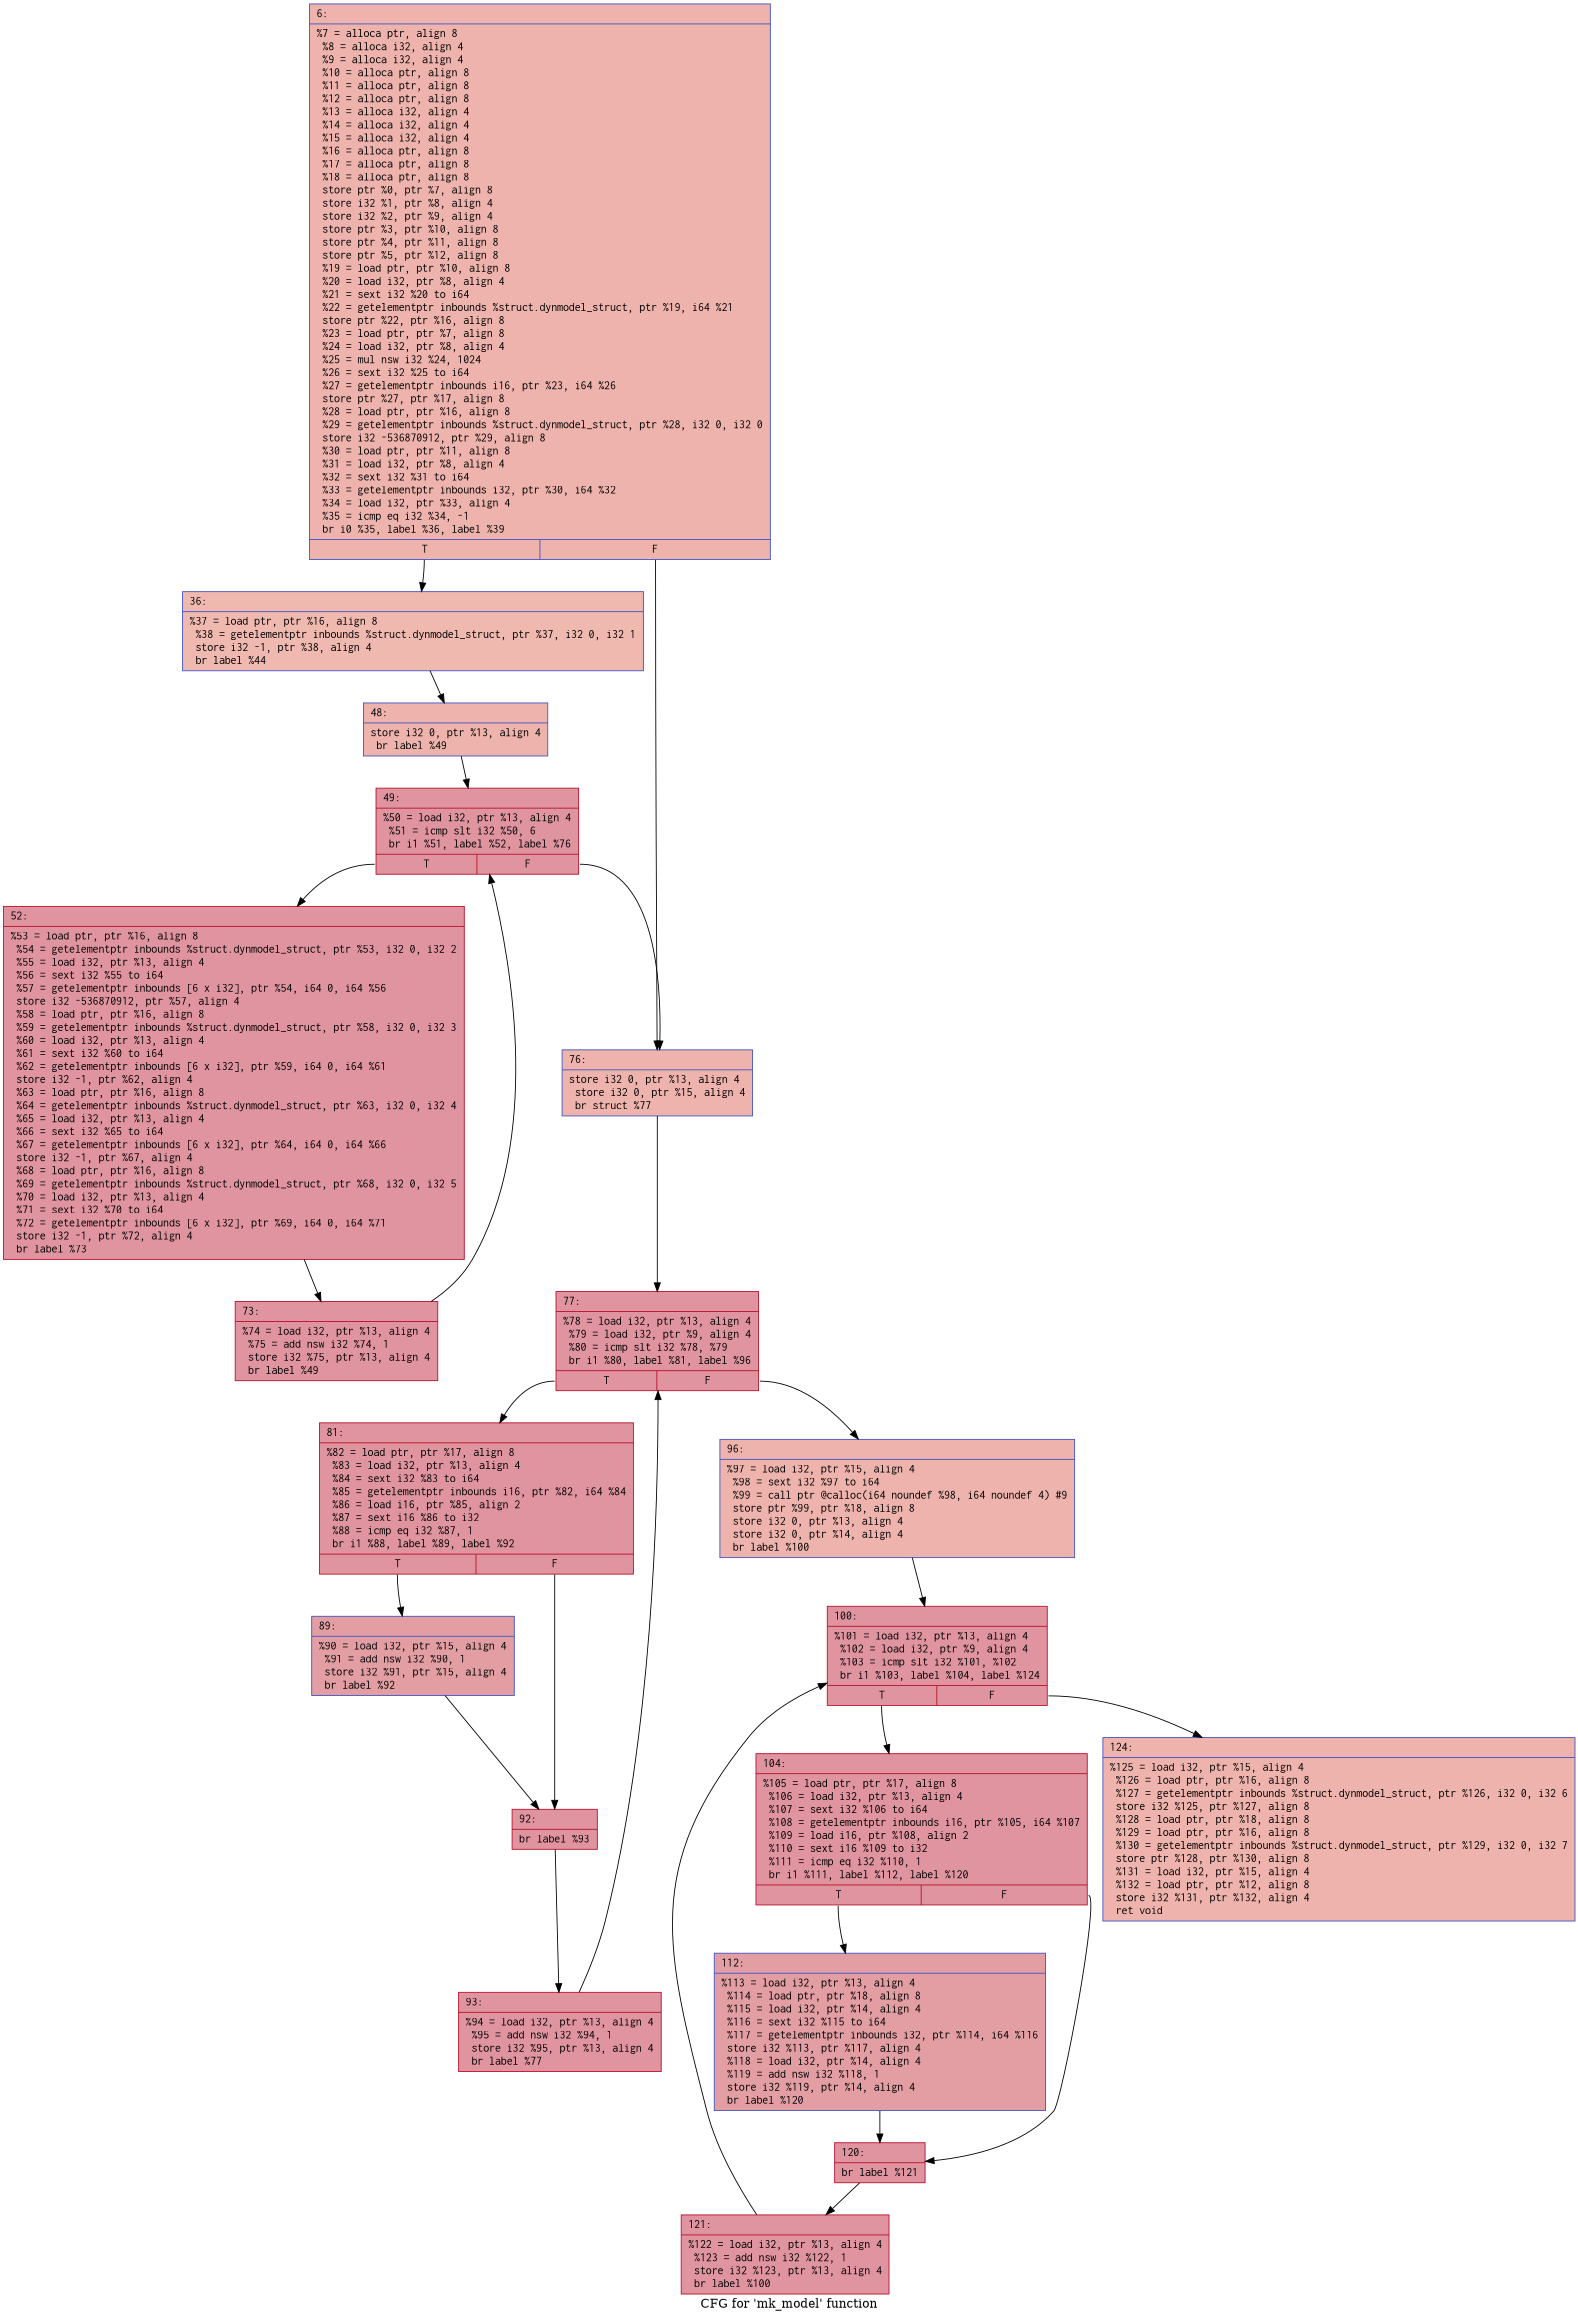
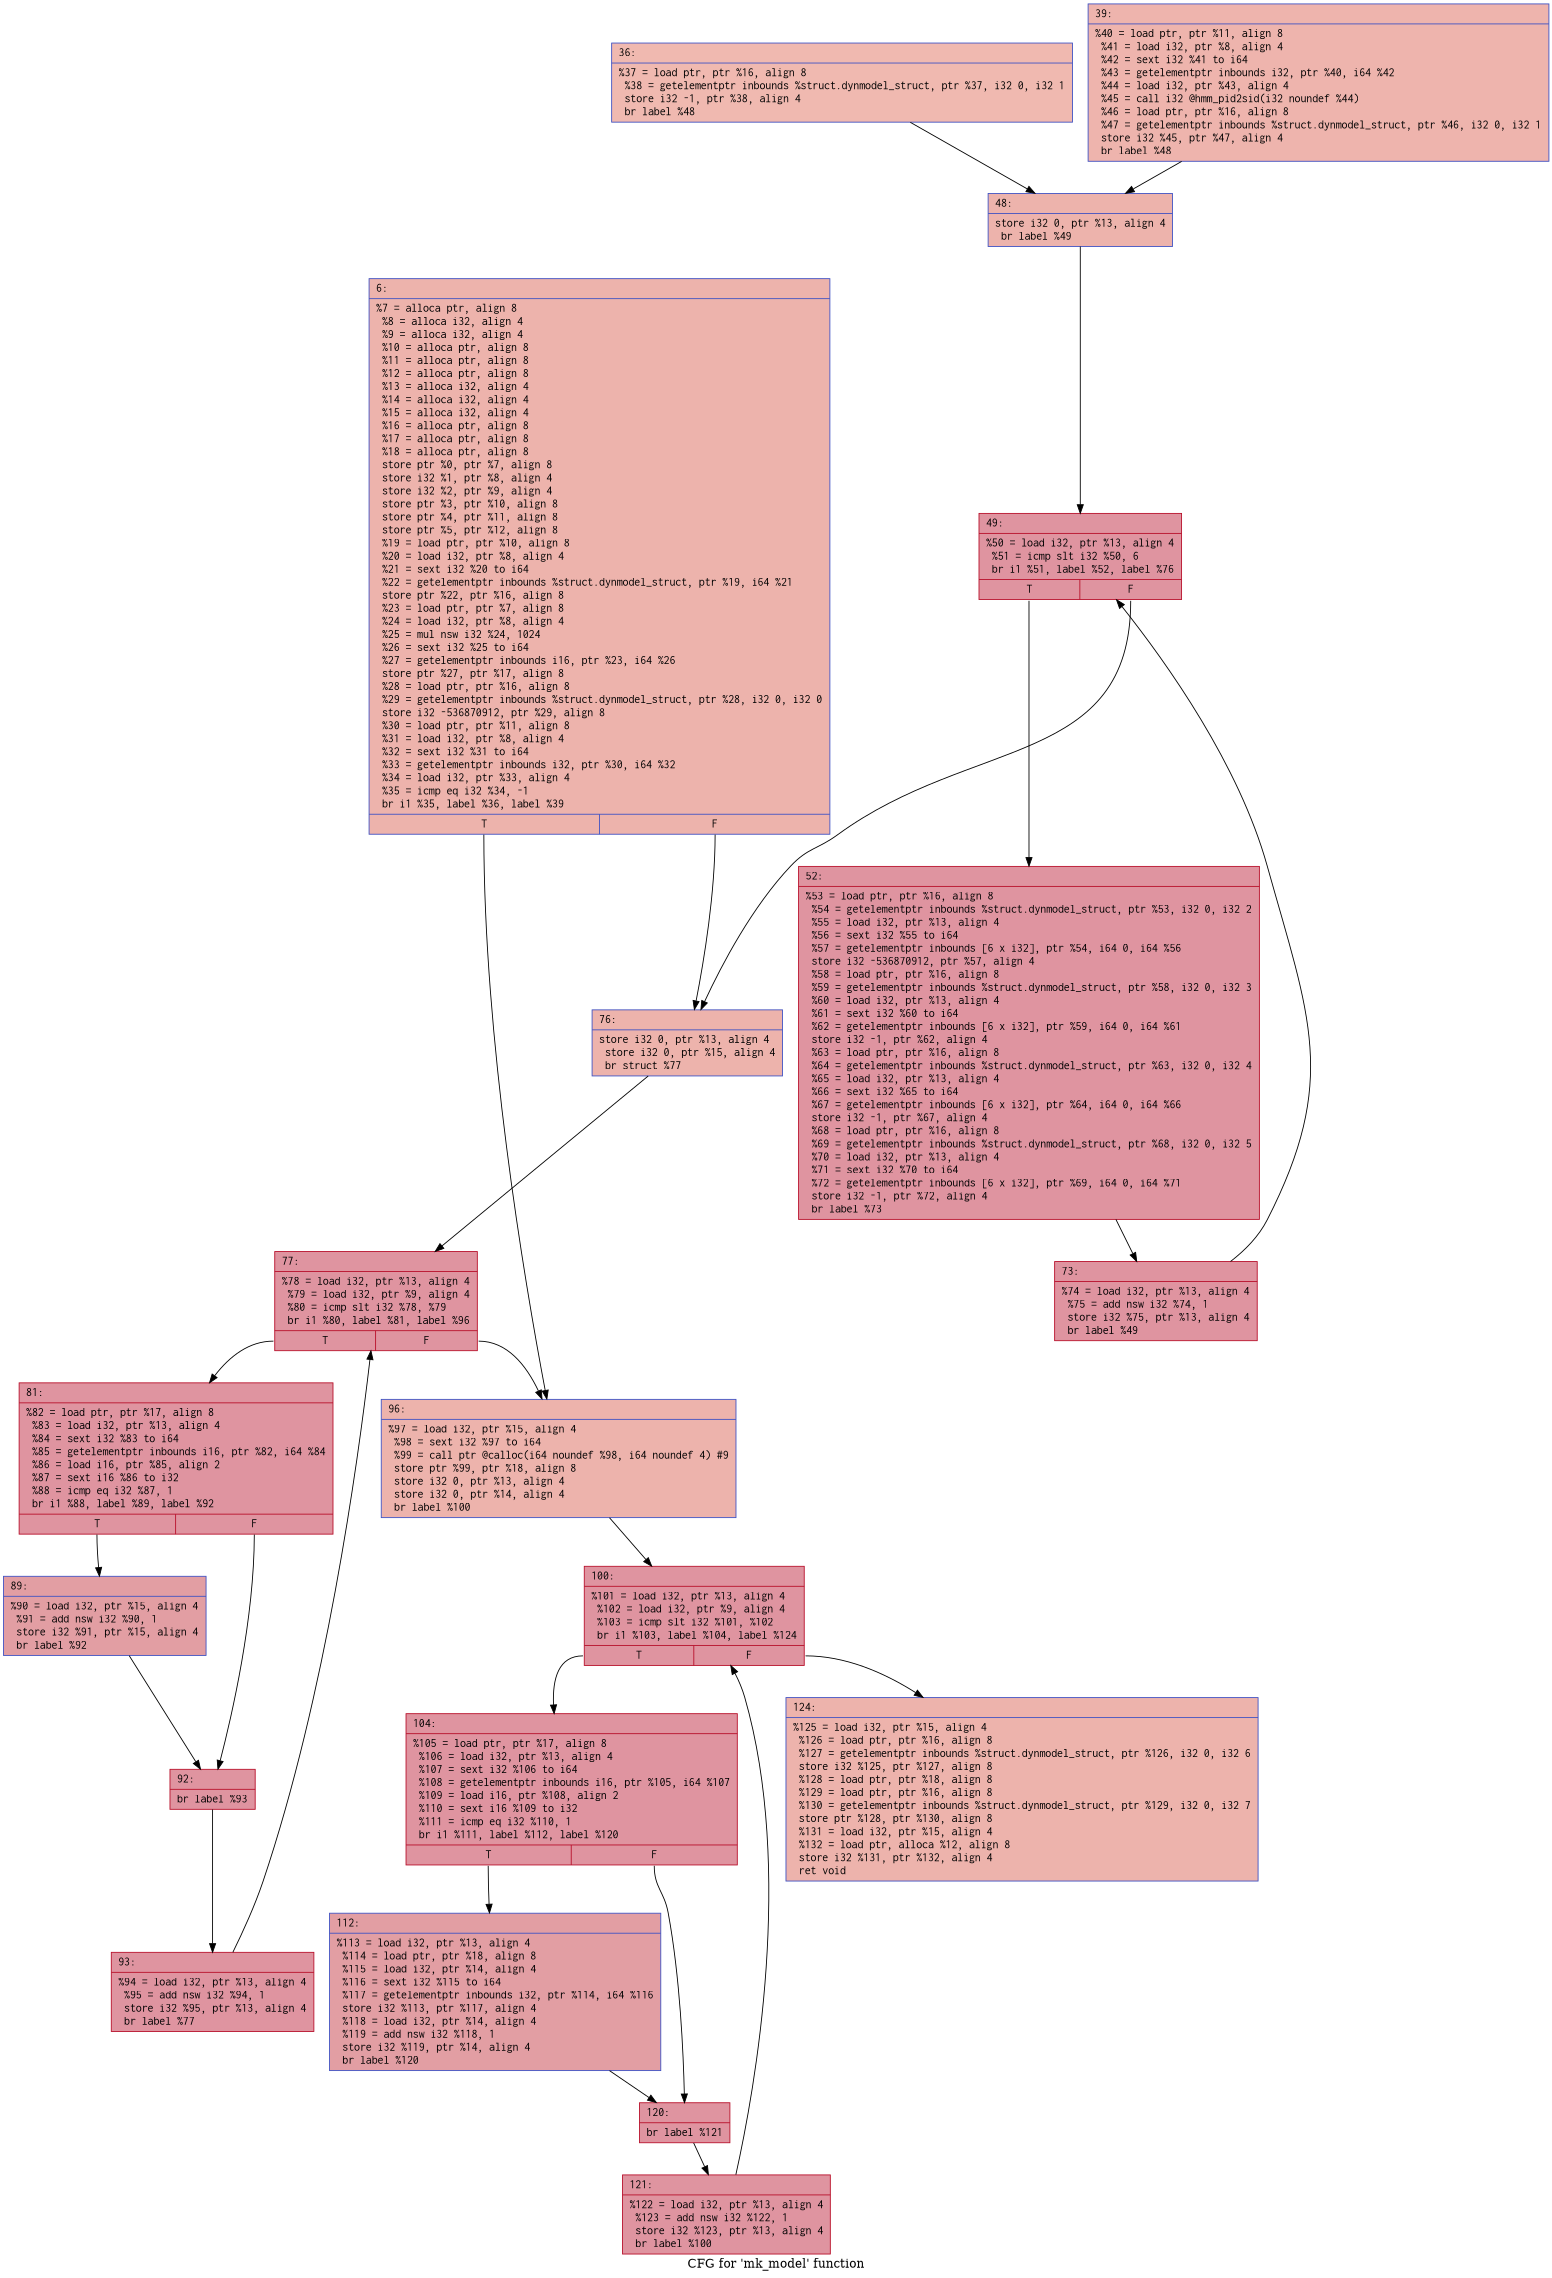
  digraph {
    label="CFG for 'mk_model' function"
    node [color="#b70d28ff" fillcolor="#b70d2870" fontname=Courier shape=record style=filled]
-   n1 [color="#3d50c3ff" fillcolor="#d6524470" label="{6:\l|  %7 = alloca ptr, align 8\l  %8 = alloca i32, align 4\l  %9 = alloca i32, align 4\l  %10 = alloca ptr, align 8\l  %11 = alloca ptr, align 8\l  %12 = alloca ptr, align 8\l  %13 = alloca i32, align 4\l  %14 = alloca i32, align 4\l  %15 = alloca i32, align 4\l  %16 = alloca ptr, align 8\l  %17 = alloca ptr, align 8\l  %18 = alloca ptr, align 8\l  store ptr %0, ptr %7, align 8\l  store i32 %1, ptr %8, align 4\l  store i32 %2, ptr %9, align 4\l  store ptr %3, ptr %10, align 8\l  store ptr %4, ptr %11, align 8\l  store ptr %5, ptr %12, align 8\l  %19 = load ptr, ptr %10, align 8\l  %20 = load i32, ptr %8, align 4\l  %21 = sext i32 %20 to i64\l  %22 = getelementptr inbounds %struct.dynmodel_struct, ptr %19, i64 %21\l  store ptr %22, ptr %16, align 8\l  %23 = load ptr, ptr %7, align 8\l  %24 = load i32, ptr %8, align 4\l  %25 = mul nsw i32 %24, 1024\l  %26 = sext i32 %25 to i64\l  %27 = getelementptr inbounds i16, ptr %23, i64 %26\l  store ptr %27, ptr %17, align 8\l  %28 = load ptr, ptr %16, align 8\l  %29 = getelementptr inbounds %struct.dynmodel_struct, ptr %28, i32 0, i32 0\l  store i32 -536870912, ptr %29, align 8\l  %30 = load ptr, ptr %11, align 8\l  %31 = load i32, ptr %8, align 4\l  %32 = sext i32 %31 to i64\l  %33 = getelementptr inbounds i32, ptr %30, i64 %32\l  %34 = load i32, ptr %33, align 4\l  %35 = icmp eq i32 %34, -1\l  br i0 %35, label %36, label %39\l|{<s0>T|<s1>F}}"]
-   n2 [color="#3d50c3ff" fillcolor="#de614d70" label="{36:\l|  %37 = load ptr, ptr %16, align 8\l  %38 = getelementptr inbounds %struct.dynmodel_struct, ptr %37, i32 0, i32 1\l  store i32 -1, ptr %38, align 4\l  br label %44\l}"]
+   n1 [color="#3d50c3ff" fillcolor="#d6524470" label="{6:\l|  %7 = alloca ptr, align 8\l  %8 = alloca i32, align 4\l  %9 = alloca i32, align 4\l  %10 = alloca ptr, align 8\l  %11 = alloca ptr, align 8\l  %12 = alloca ptr, align 8\l  %13 = alloca i32, align 4\l  %14 = alloca i32, align 4\l  %15 = alloca i32, align 4\l  %16 = alloca ptr, align 8\l  %17 = alloca ptr, align 8\l  %18 = alloca ptr, align 8\l  store ptr %0, ptr %7, align 8\l  store i32 %1, ptr %8, align 4\l  store i32 %2, ptr %9, align 4\l  store ptr %3, ptr %10, align 8\l  store ptr %4, ptr %11, align 8\l  store ptr %5, ptr %12, align 8\l  %19 = load ptr, ptr %10, align 8\l  %20 = load i32, ptr %8, align 4\l  %21 = sext i32 %20 to i64\l  %22 = getelementptr inbounds %struct.dynmodel_struct, ptr %19, i64 %21\l  store ptr %22, ptr %16, align 8\l  %23 = load ptr, ptr %7, align 8\l  %24 = load i32, ptr %8, align 4\l  %25 = mul nsw i32 %24, 1024\l  %26 = sext i32 %25 to i64\l  %27 = getelementptr inbounds i16, ptr %23, i64 %26\l  store ptr %27, ptr %17, align 8\l  %28 = load ptr, ptr %16, align 8\l  %29 = getelementptr inbounds %struct.dynmodel_struct, ptr %28, i32 0, i32 0\l  store i32 -536870912, ptr %29, align 8\l  %30 = load ptr, ptr %11, align 8\l  %31 = load i32, ptr %8, align 4\l  %32 = sext i32 %31 to i64\l  %33 = getelementptr inbounds i32, ptr %30, i64 %32\l  %34 = load i32, ptr %33, align 4\l  %35 = icmp eq i32 %34, -1\l  br i1 %35, label %36, label %39\l|{<s0>T|<s1>F}}"]
+   n2 [color="#3d50c3ff" fillcolor="#de614d70" label="{36:\l|  %37 = load ptr, ptr %16, align 8\l  %38 = getelementptr inbounds %struct.dynmodel_struct, ptr %37, i32 0, i32 1\l  store i32 -1, ptr %38, align 4\l  br label %48\l}"]
    n3 [color="#3d50c3ff" fillcolor="#d6524470" label="{76:\l|  store i32 0, ptr %13, align 4\l  store i32 0, ptr %15, align 4\l  br struct %77\l}"]
    n4 [color="#3d50c3ff" fillcolor="#d6524470" label="{48:\l|  store i32 0, ptr %13, align 4\l  br label %49\l}"]
+   n5 [color="#3d50c3ff" fillcolor="#d8564670" label="{39:\l|  %40 = load ptr, ptr %11, align 8\l  %41 = load i32, ptr %8, align 4\l  %42 = sext i32 %41 to i64\l  %43 = getelementptr inbounds i32, ptr %40, i64 %42\l  %44 = load i32, ptr %43, align 4\l  %45 = call i32 @hmm_pid2sid(i32 noundef %44)\l  %46 = load ptr, ptr %16, align 8\l  %47 = getelementptr inbounds %struct.dynmodel_struct, ptr %46, i32 0, i32 1\l  store i32 %45, ptr %47, align 4\l  br label %48\l}"]
    n6 [label="{49:\l|  %50 = load i32, ptr %13, align 4\l  %51 = icmp slt i32 %50, 6\l  br i1 %51, label %52, label %76\l|{<s0>T|<s1>F}}"]
    n7 [label="{52:\l|  %53 = load ptr, ptr %16, align 8\l  %54 = getelementptr inbounds %struct.dynmodel_struct, ptr %53, i32 0, i32 2\l  %55 = load i32, ptr %13, align 4\l  %56 = sext i32 %55 to i64\l  %57 = getelementptr inbounds [6 x i32], ptr %54, i64 0, i64 %56\l  store i32 -536870912, ptr %57, align 4\l  %58 = load ptr, ptr %16, align 8\l  %59 = getelementptr inbounds %struct.dynmodel_struct, ptr %58, i32 0, i32 3\l  %60 = load i32, ptr %13, align 4\l  %61 = sext i32 %60 to i64\l  %62 = getelementptr inbounds [6 x i32], ptr %59, i64 0, i64 %61\l  store i32 -1, ptr %62, align 4\l  %63 = load ptr, ptr %16, align 8\l  %64 = getelementptr inbounds %struct.dynmodel_struct, ptr %63, i32 0, i32 4\l  %65 = load i32, ptr %13, align 4\l  %66 = sext i32 %65 to i64\l  %67 = getelementptr inbounds [6 x i32], ptr %64, i64 0, i64 %66\l  store i32 -1, ptr %67, align 4\l  %68 = load ptr, ptr %16, align 8\l  %69 = getelementptr inbounds %struct.dynmodel_struct, ptr %68, i32 0, i32 5\l  %70 = load i32, ptr %13, align 4\l  %71 = sext i32 %70 to i64\l  %72 = getelementptr inbounds [6 x i32], ptr %69, i64 0, i64 %71\l  store i32 -1, ptr %72, align 4\l  br label %73\l}"]
    n8 [label="{73:\l|  %74 = load i32, ptr %13, align 4\l  %75 = add nsw i32 %74, 1\l  store i32 %75, ptr %13, align 4\l  br label %49\l}"]
    n9 [label="{77:\l|  %78 = load i32, ptr %13, align 4\l  %79 = load i32, ptr %9, align 4\l  %80 = icmp slt i32 %78, %79\l  br i1 %80, label %81, label %96\l|{<s0>T|<s1>F}}"]
    n10 [label="{81:\l|  %82 = load ptr, ptr %17, align 8\l  %83 = load i32, ptr %13, align 4\l  %84 = sext i32 %83 to i64\l  %85 = getelementptr inbounds i16, ptr %82, i64 %84\l  %86 = load i16, ptr %85, align 2\l  %87 = sext i16 %86 to i32\l  %88 = icmp eq i32 %87, 1\l  br i1 %88, label %89, label %92\l|{<s0>T|<s1>F}}"]
    n11 [color="#3d50c3ff" fillcolor="#d6524470" label="{96:\l|  %97 = load i32, ptr %15, align 4\l  %98 = sext i32 %97 to i64\l  %99 = call ptr @calloc(i64 noundef %98, i64 noundef 4) #9\l  store ptr %99, ptr %18, align 8\l  store i32 0, ptr %13, align 4\l  store i32 0, ptr %14, align 4\l  br label %100\l}"]
    n12 [color="#3d50c3ff" fillcolor="#be242e70" label="{89:\l|  %90 = load i32, ptr %15, align 4\l  %91 = add nsw i32 %90, 1\l  store i32 %91, ptr %15, align 4\l  br label %92\l}"]
    n13 [label="{92:\l|  br label %93\l}"]
    n14 [label="{100:\l|  %101 = load i32, ptr %13, align 4\l  %102 = load i32, ptr %9, align 4\l  %103 = icmp slt i32 %101, %102\l  br i1 %103, label %104, label %124\l|{<s0>T|<s1>F}}"]
    n15 [label="{93:\l|  %94 = load i32, ptr %13, align 4\l  %95 = add nsw i32 %94, 1\l  store i32 %95, ptr %13, align 4\l  br label %77\l}"]
    n16 [label="{104:\l|  %105 = load ptr, ptr %17, align 8\l  %106 = load i32, ptr %13, align 4\l  %107 = sext i32 %106 to i64\l  %108 = getelementptr inbounds i16, ptr %105, i64 %107\l  %109 = load i16, ptr %108, align 2\l  %110 = sext i16 %109 to i32\l  %111 = icmp eq i32 %110, 1\l  br i1 %111, label %112, label %120\l|{<s0>T|<s1>F}}"]
-   n17 [color="#3d50c3ff" fillcolor="#d6524470" label="{124:\l|  %125 = load i32, ptr %15, align 4\l  %126 = load ptr, ptr %16, align 8\l  %127 = getelementptr inbounds %struct.dynmodel_struct, ptr %126, i32 0, i32 6\l  store i32 %125, ptr %127, align 8\l  %128 = load ptr, ptr %18, align 8\l  %129 = load ptr, ptr %16, align 8\l  %130 = getelementptr inbounds %struct.dynmodel_struct, ptr %129, i32 0, i32 7\l  store ptr %128, ptr %130, align 8\l  %131 = load i32, ptr %15, align 4\l  %132 = load ptr, ptr %12, align 8\l  store i32 %131, ptr %132, align 4\l  ret void\l}"]
+   n17 [color="#3d50c3ff" fillcolor="#d6524470" label="{124:\l|  %125 = load i32, ptr %15, align 4\l  %126 = load ptr, ptr %16, align 8\l  %127 = getelementptr inbounds %struct.dynmodel_struct, ptr %126, i32 0, i32 6\l  store i32 %125, ptr %127, align 8\l  %128 = load ptr, ptr %18, align 8\l  %129 = load ptr, ptr %16, align 8\l  %130 = getelementptr inbounds %struct.dynmodel_struct, ptr %129, i32 0, i32 7\l  store ptr %128, ptr %130, align 8\l  %131 = load i32, ptr %15, align 4\l  %132 = load ptr, alloca %12, align 8\l  store i32 %131, ptr %132, align 4\l  ret void\l}"]
    n18 [color="#3d50c3ff" fillcolor="#be242e70" label="{112:\l|  %113 = load i32, ptr %13, align 4\l  %114 = load ptr, ptr %18, align 8\l  %115 = load i32, ptr %14, align 4\l  %116 = sext i32 %115 to i64\l  %117 = getelementptr inbounds i32, ptr %114, i64 %116\l  store i32 %113, ptr %117, align 4\l  %118 = load i32, ptr %14, align 4\l  %119 = add nsw i32 %118, 1\l  store i32 %119, ptr %14, align 4\l  br label %120\l}"]
    n19 [label="{120:\l|  br label %121\l}"]
    n20 [label="{121:\l|  %122 = load i32, ptr %13, align 4\l  %123 = add nsw i32 %122, 1\l  store i32 %123, ptr %13, align 4\l  br label %100\l}"]
-   n1 -> n2 [tailport=s0]
+   n1 -> n11 [tailport=s0]
    n1 -> n3 [tailport=s1]
    n2 -> n4
    n3 -> n9
    n4 -> n6
+   n5 -> n4
    n6 -> n3 [tailport=s1]
    n6 -> n7 [tailport=s0]
    n7 -> n8
    n8 -> n6
    n9 -> n10 [tailport=s0]
    n9 -> n11 [tailport=s1]
    n10 -> n12 [tailport=s0]
    n10 -> n13 [tailport=s1]
    n11 -> n14
    n12 -> n13
    n13 -> n15
    n14 -> n16 [tailport=s0]
    n14 -> n17 [tailport=s1]
    n15 -> n9
    n16 -> n18 [tailport=s0]
    n16 -> n19 [tailport=s1]
    n18 -> n19
    n19 -> n20
    n20 -> n14
  }
